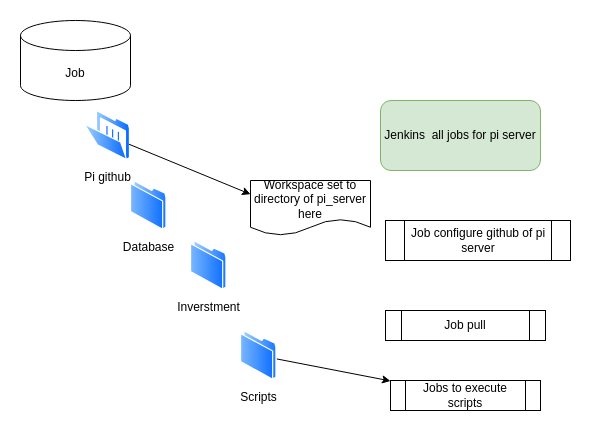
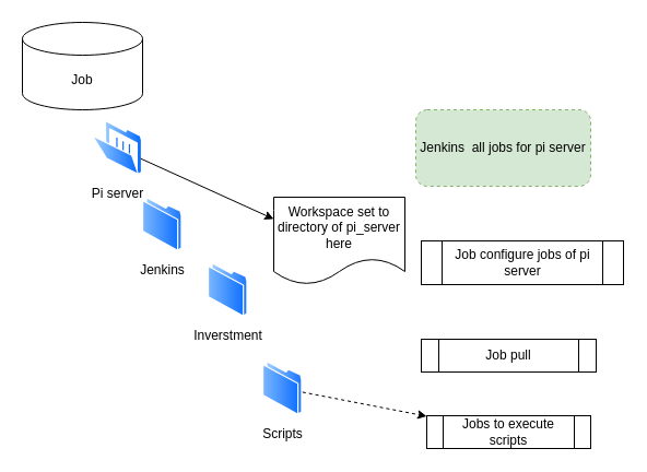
  <mxCell id="0" />
  <mxCell id="1" parent="0" />
  <mxCell id="2" value="Job" style="shape=cylinder3;whiteSpace=wrap;html=1;boundedLbl=1;backgroundOutline=1;size=15;" vertex="1" parent="1"><mxGeometry x="20" y="20" width="110" height="80" as="geometry" /></mxCell>
- <mxCell id="3" value="Pi github" style="aspect=fixed;perimeter=ellipsePerimeter;html=1;align=center;shadow=0;dashed=0;spacingTop=3;image;image=img/lib/active_directory/folder_open.svg;" vertex="1" parent="1"><mxGeometry x="84" y="110" width="46" height="50" as="geometry" /></mxCell>
- <mxCell id="4" value="Database" style="aspect=fixed;perimeter=ellipsePerimeter;html=1;align=center;shadow=0;dashed=0;spacingTop=3;image;image=img/lib/active_directory/folder.svg;" vertex="1" parent="1"><mxGeometry x="130" y="180" width="36.5" height="50" as="geometry" /></mxCell>
+ <mxCell id="3" value="Pi server" style="aspect=fixed;perimeter=ellipsePerimeter;html=1;align=center;shadow=0;dashed=0;spacingTop=3;image;image=img/lib/active_directory/folder_open.svg;" vertex="1" parent="1"><mxGeometry x="84" y="110" width="46" height="50" as="geometry" /></mxCell>
+ <mxCell id="4" value="Jenkins" style="aspect=fixed;perimeter=ellipsePerimeter;html=1;align=center;shadow=0;dashed=0;spacingTop=3;image;image=img/lib/active_directory/folder.svg;" vertex="1" parent="1"><mxGeometry x="130" y="180" width="36.5" height="50" as="geometry" /></mxCell>
  <mxCell id="5" value="" style="endArrow=classic;html=1;entryX=0;entryY=0.25;entryDx=0;entryDy=0;" edge="1" parent="1" source="3" target="9"><mxGeometry width="50" height="50" relative="1" as="geometry"><mxPoint x="160" y="120" as="sourcePoint" /><mxPoint x="290" y="60" as="targetPoint" /></mxGeometry></mxCell>
  <mxCell id="6" value="Job pull" style="shape=process;whiteSpace=wrap;html=1;backgroundOutline=1;" vertex="1" parent="1"><mxGeometry x="385" y="310" width="160" height="30" as="geometry" /></mxCell>
- <mxCell id="7" value="Job configure github of pi server" style="shape=process;whiteSpace=wrap;html=1;backgroundOutline=1;" vertex="1" parent="1"><mxGeometry x="385" y="220" width="185" height="40" as="geometry" /></mxCell>
- <mxCell id="8" value="Jenkins &amp;nbsp;all jobs for pi server" style="rounded=1;whiteSpace=wrap;html=1;fillColor=#d5e8d4;strokeColor=#82b366;" vertex="1" parent="1"><mxGeometry x="380" y="100" width="160" height="70" as="geometry" /></mxCell>
- <mxCell id="9" value="Workspace set to directory of pi_server here" style="shape=document;whiteSpace=wrap;html=1;boundedLbl=1;" vertex="1" parent="1"><mxGeometry x="250" y="180" width="120" height="55" as="geometry" /></mxCell>
+ <mxCell id="7" value="Job configure jobs of pi server" style="shape=process;whiteSpace=wrap;html=1;backgroundOutline=1;" vertex="1" parent="1"><mxGeometry x="385" y="220" width="185" height="40" as="geometry" /></mxCell>
+ <mxCell id="8" value="Jenkins &amp;nbsp;all jobs for pi server" style="rounded=1;whiteSpace=wrap;html=1;fillColor=#d5e8d4;strokeColor=#82b366;dashed=1;" vertex="1" parent="1"><mxGeometry x="380" y="100" width="160" height="70" as="geometry" /></mxCell>
+ <mxCell id="9" value="Workspace set to directory of pi_server here" style="shape=document;whiteSpace=wrap;html=1;boundedLbl=1;" vertex="1" parent="1"><mxGeometry x="250" y="180" width="120" height="80" as="geometry" /></mxCell>
  <mxCell id="10" value="Jobs to execute scripts" style="shape=process;whiteSpace=wrap;html=1;backgroundOutline=1;" vertex="1" parent="1"><mxGeometry x="390" y="380" width="150" height="30" as="geometry" /></mxCell>
  <mxCell id="11" value="Inverstment" style="aspect=fixed;perimeter=ellipsePerimeter;html=1;align=center;shadow=0;dashed=0;spacingTop=3;image;image=img/lib/active_directory/folder.svg;" vertex="1" parent="1"><mxGeometry x="190" y="240" width="36.5" height="50" as="geometry" /></mxCell>
  <mxCell id="12" value="Scripts" style="aspect=fixed;perimeter=ellipsePerimeter;html=1;align=center;shadow=0;dashed=0;spacingTop=3;image;image=img/lib/active_directory/folder.svg;" vertex="1" parent="1"><mxGeometry x="240" y="330" width="36.5" height="50" as="geometry" /></mxCell>
- <mxCell id="13" value="" style="endArrow=classic;html=1;" edge="1" parent="1" source="12" target="10"><mxGeometry width="50" height="50" relative="1" as="geometry"><mxPoint x="287" y="345" as="sourcePoint" /><mxPoint x="340" y="340" as="targetPoint" /></mxGeometry></mxCell>
+ <mxCell id="13" value="" style="endArrow=classic;html=1;dashed=1;" edge="1" parent="1" source="12" target="10"><mxGeometry width="50" height="50" relative="1" as="geometry"><mxPoint x="287" y="345" as="sourcePoint" /><mxPoint x="340" y="340" as="targetPoint" /></mxGeometry></mxCell>
